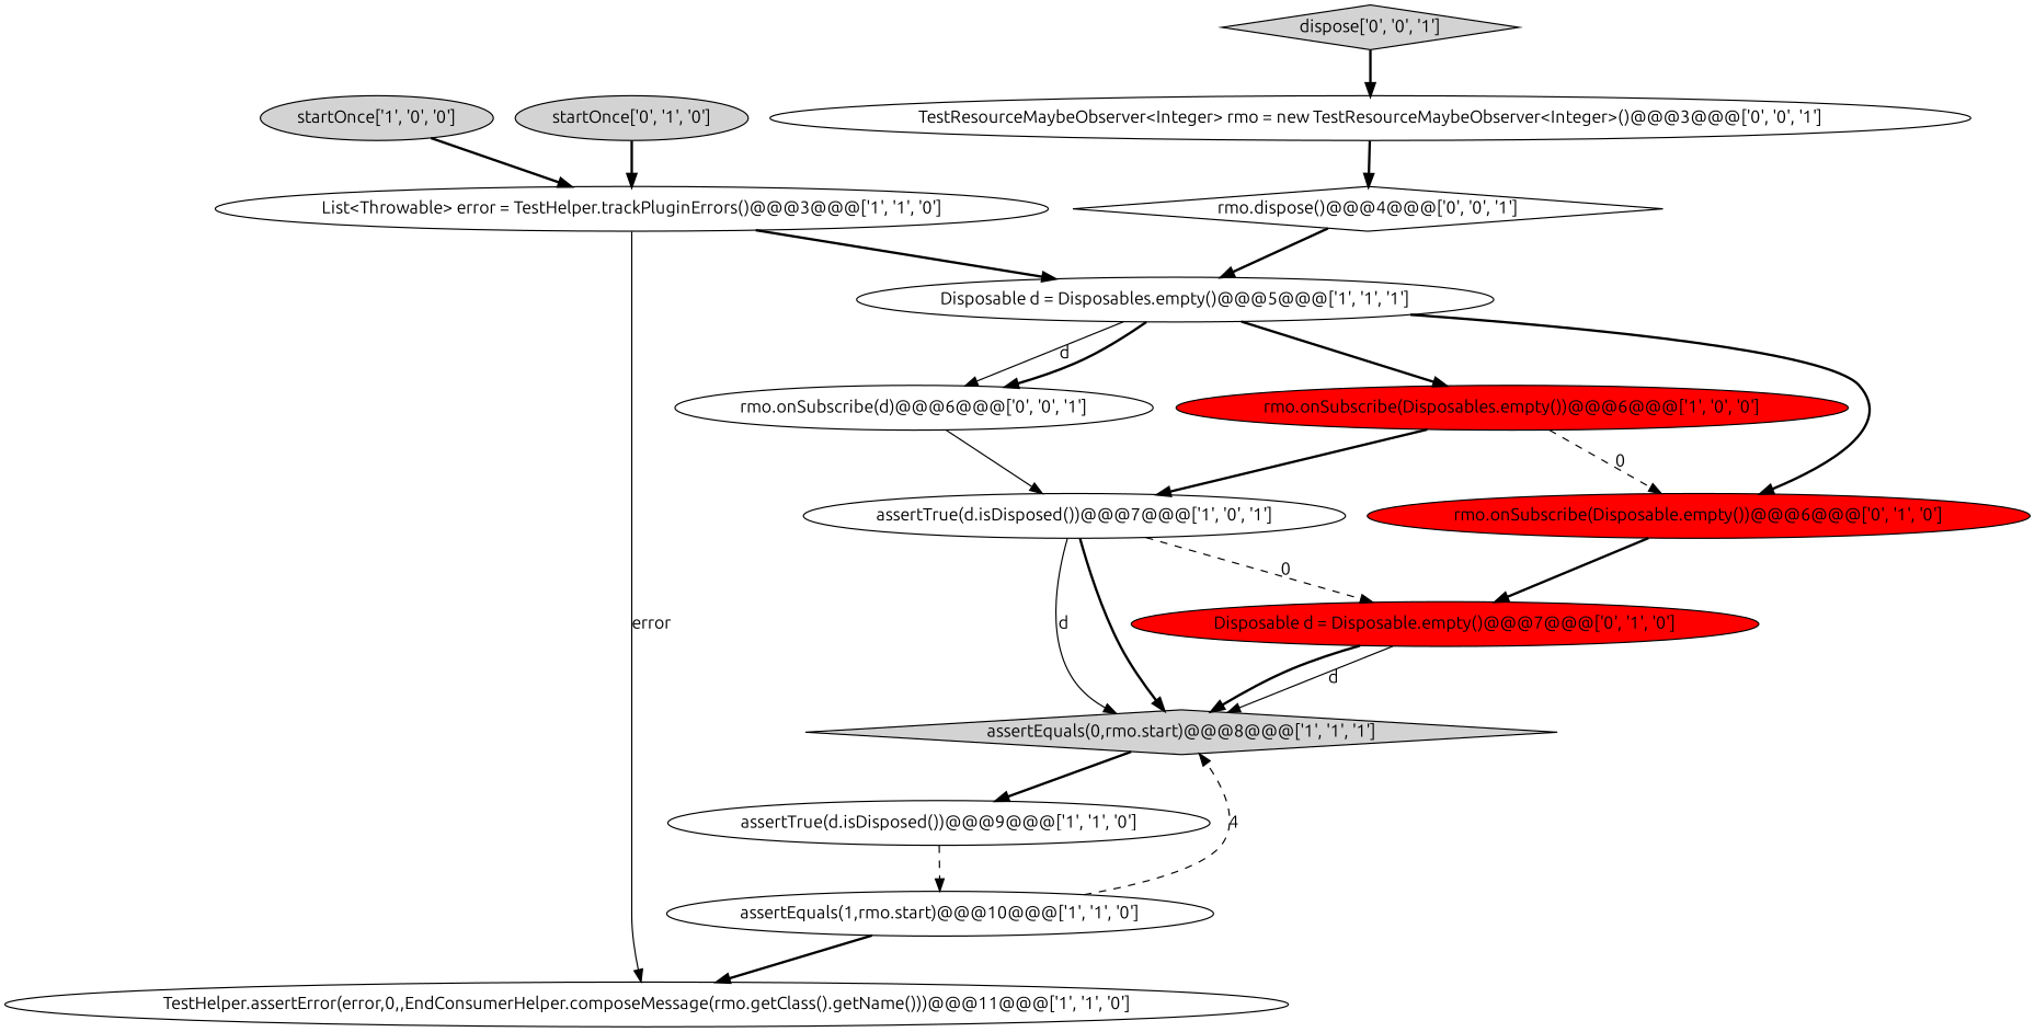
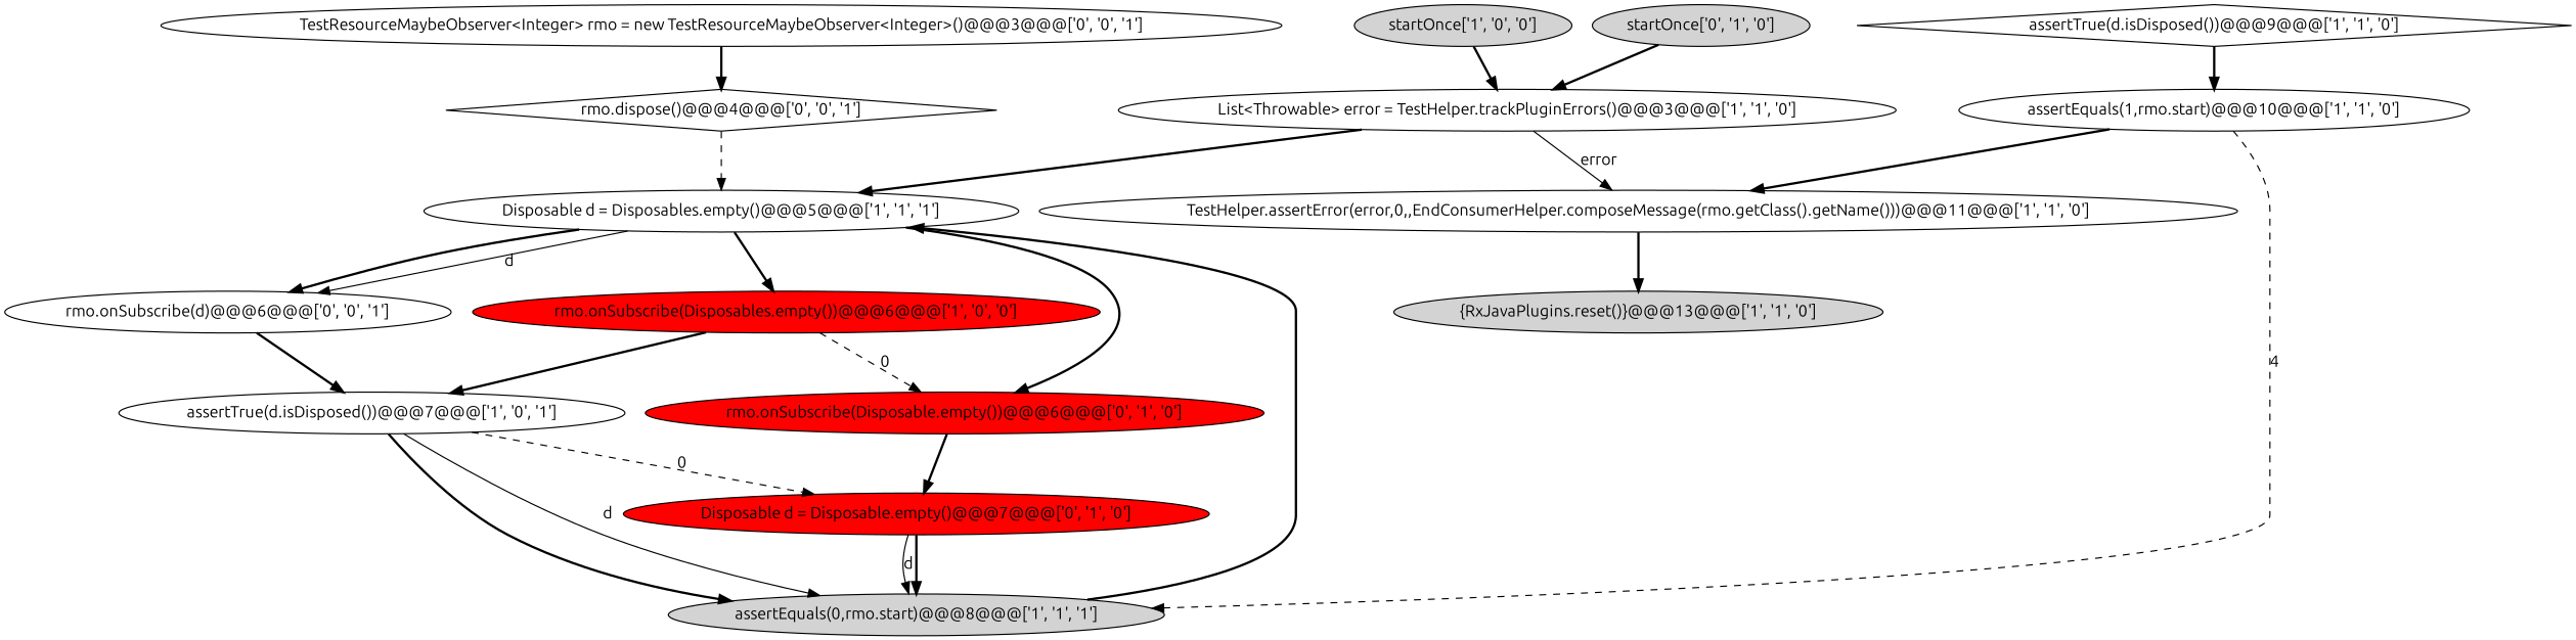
  digraph {
    fontname=Ubuntu
    node [fillcolor=white fontname=Ubuntu shape=ellipse style=filled]
    edge [fontname=Ubuntu style=bold]
    n1 [label="Disposable d = Disposables.empty()@@@5@@@['1', '1', '1']"]
    n2 [fillcolor=red label="rmo.onSubscribe(Disposable.empty())@@@6@@@['0', '1', '0']"]
    n3 [label="rmo.onSubscribe(d)@@@6@@@['0', '0', '1']"]
    n4 [fillcolor=red label="rmo.onSubscribe(Disposables.empty())@@@6@@@['1', '0', '0']"]
    n5 [fillcolor=red label="Disposable d = Disposable.empty()@@@7@@@['0', '1', '0']"]
    n6 [label="assertTrue(d.isDisposed())@@@7@@@['1', '0', '1']"]
-   n8 [label="assertTrue(d.isDisposed())@@@9@@@['1', '1', '0']"]
+   n7 [fillcolor=lightgray label="{RxJavaPlugins.reset()}@@@13@@@['1', '1', '0']"]
+   n8 [label="assertTrue(d.isDisposed())@@@9@@@['1', '1', '0']" shape=diamond]
    n9 [label="assertEquals(1,rmo.start)@@@10@@@['1', '1', '0']"]
-   n10 [fillcolor=lightgray label="assertEquals(0,rmo.start)@@@8@@@['1', '1', '1']" shape=diamond]
+   n10 [fillcolor=lightgray label="assertEquals(0,rmo.start)@@@8@@@['1', '1', '1']"]
    n11 [label="TestHelper.assertError(error,0,,EndConsumerHelper.composeMessage(rmo.getClass().getName()))@@@11@@@['1', '1', '0']"]
    n12 [fillcolor=lightgray label="startOnce['1', '0', '0']"]
    n13 [label="List<Throwable> error = TestHelper.trackPluginErrors()@@@3@@@['1', '1', '0']"]
    n14 [fillcolor=lightgray label="startOnce['0', '1', '0']"]
-   n15 [fillcolor=lightgray label="dispose['0', '0', '1']" shape=diamond]
    n16 [label="TestResourceMaybeObserver<Integer> rmo = new TestResourceMaybeObserver<Integer>()@@@3@@@['0', '0', '1']"]
    n17 [label="rmo.dispose()@@@4@@@['0', '0', '1']" shape=diamond]
    n1 -> n2
    n1 -> n3 [label=d style=solid]
    n1 -> n3
    n1 -> n4
    n2 -> n5
-   n3 -> n6 [style=solid]
+   n3 -> n6
    n4 -> n2 [label=0 style=dashed]
    n4 -> n6
    n5 -> n10 [label=d style=solid]
    n5 -> n10
    n6 -> n5 [label=0 style=dashed]
    n6 -> n10 [label=d style=solid]
    n6 -> n10
-   n8 -> n9 [style=dashed]
+   n8 -> n9
    n9 -> n10 [label=4 style=dashed]
    n9 -> n11
-   n10 -> n8
+   n10 -> n1
+   n11 -> n7
    n12 -> n13
    n13 -> n1
    n13 -> n11 [label=error style=solid]
    n14 -> n13
-   n15 -> n16
    n16 -> n17
-   n17 -> n1
+   n17 -> n1 [style=dashed]
  }
